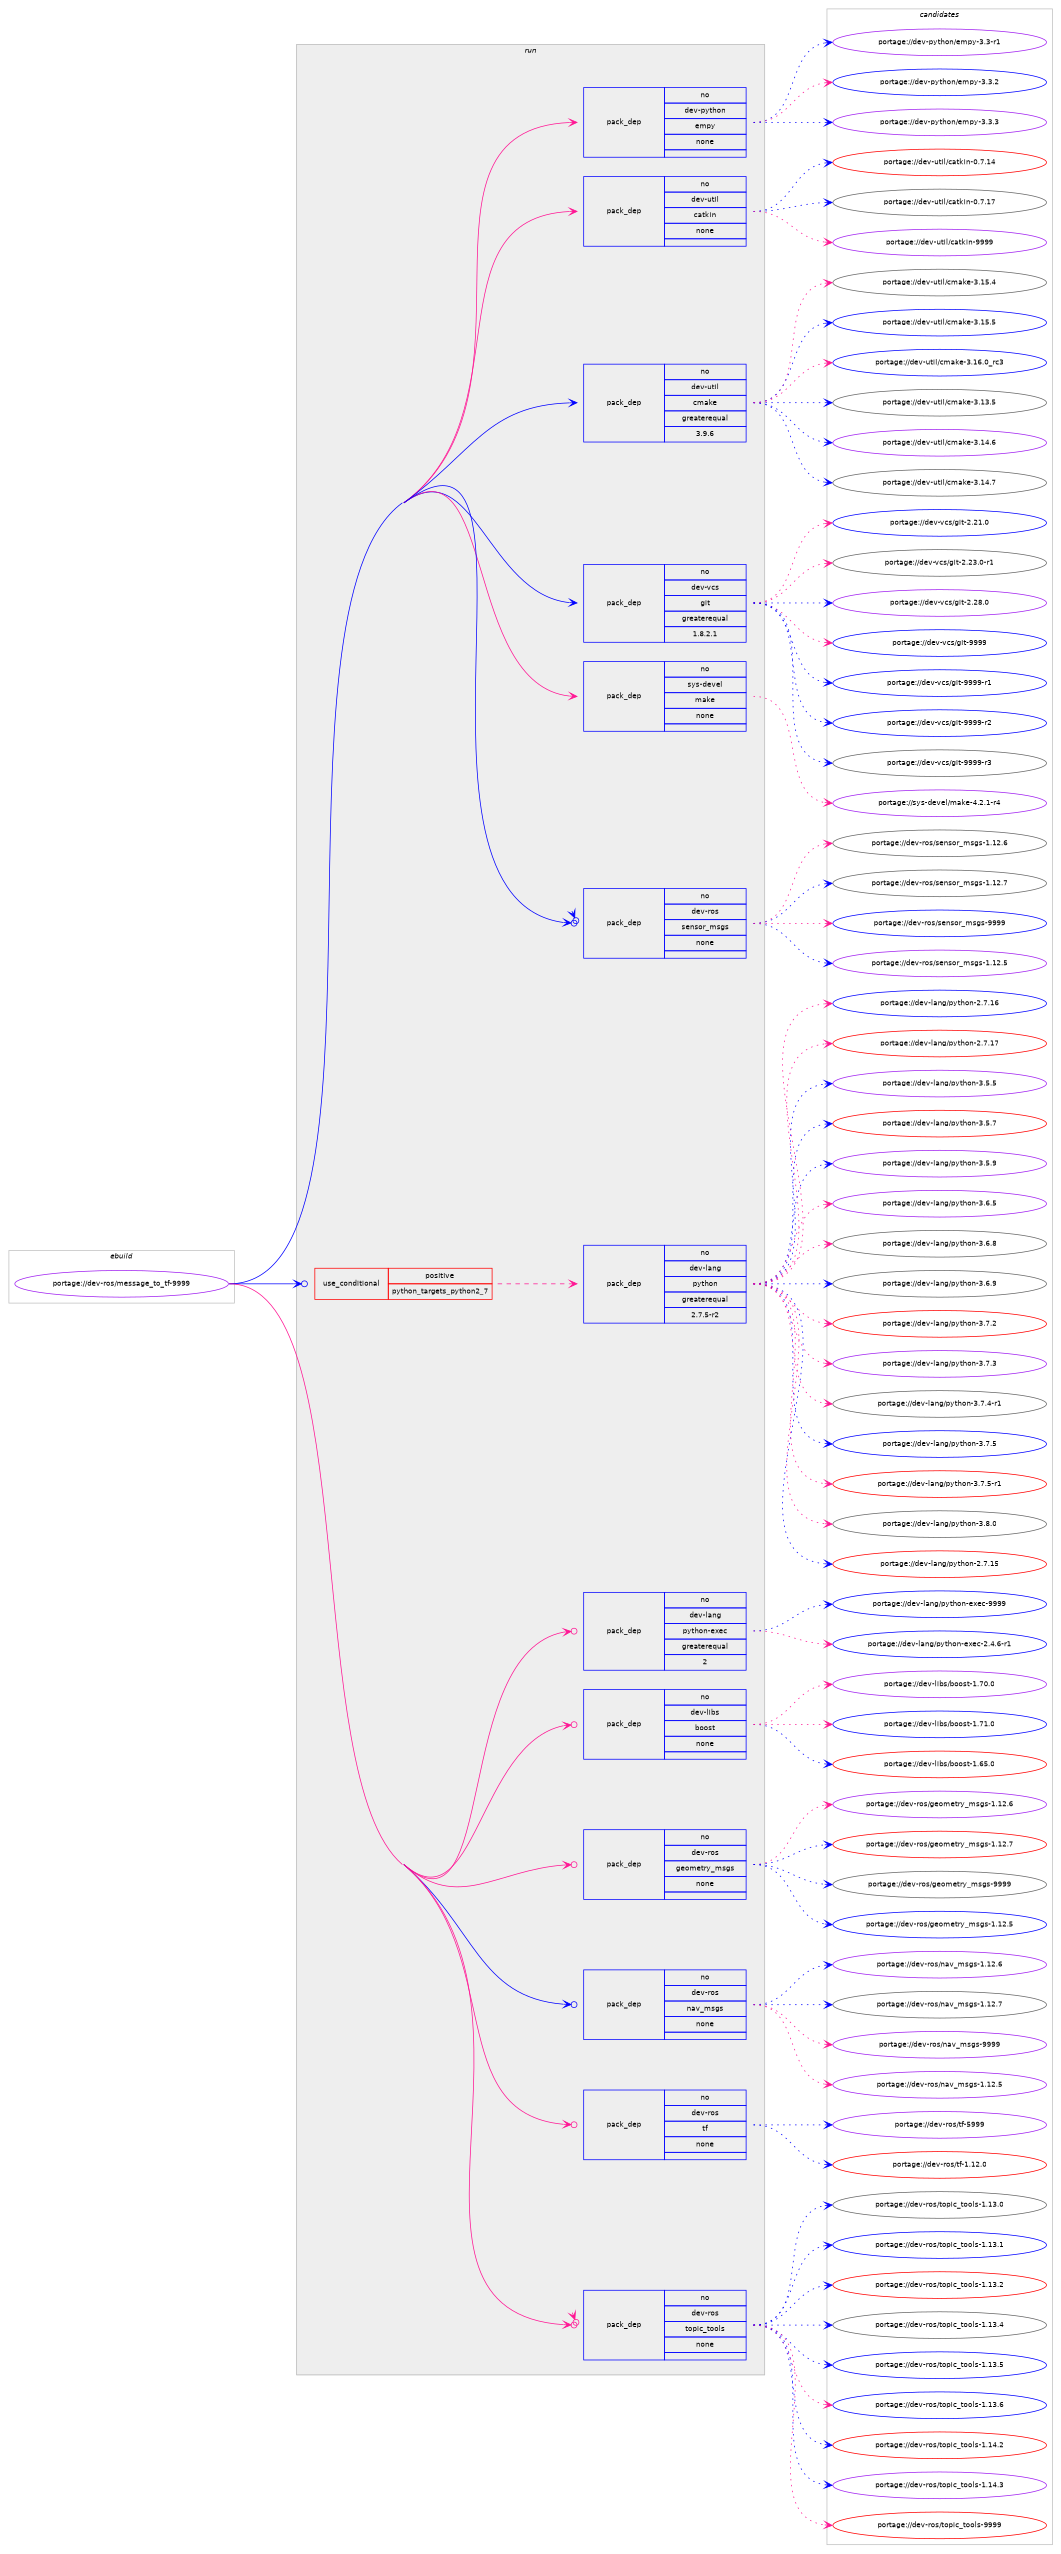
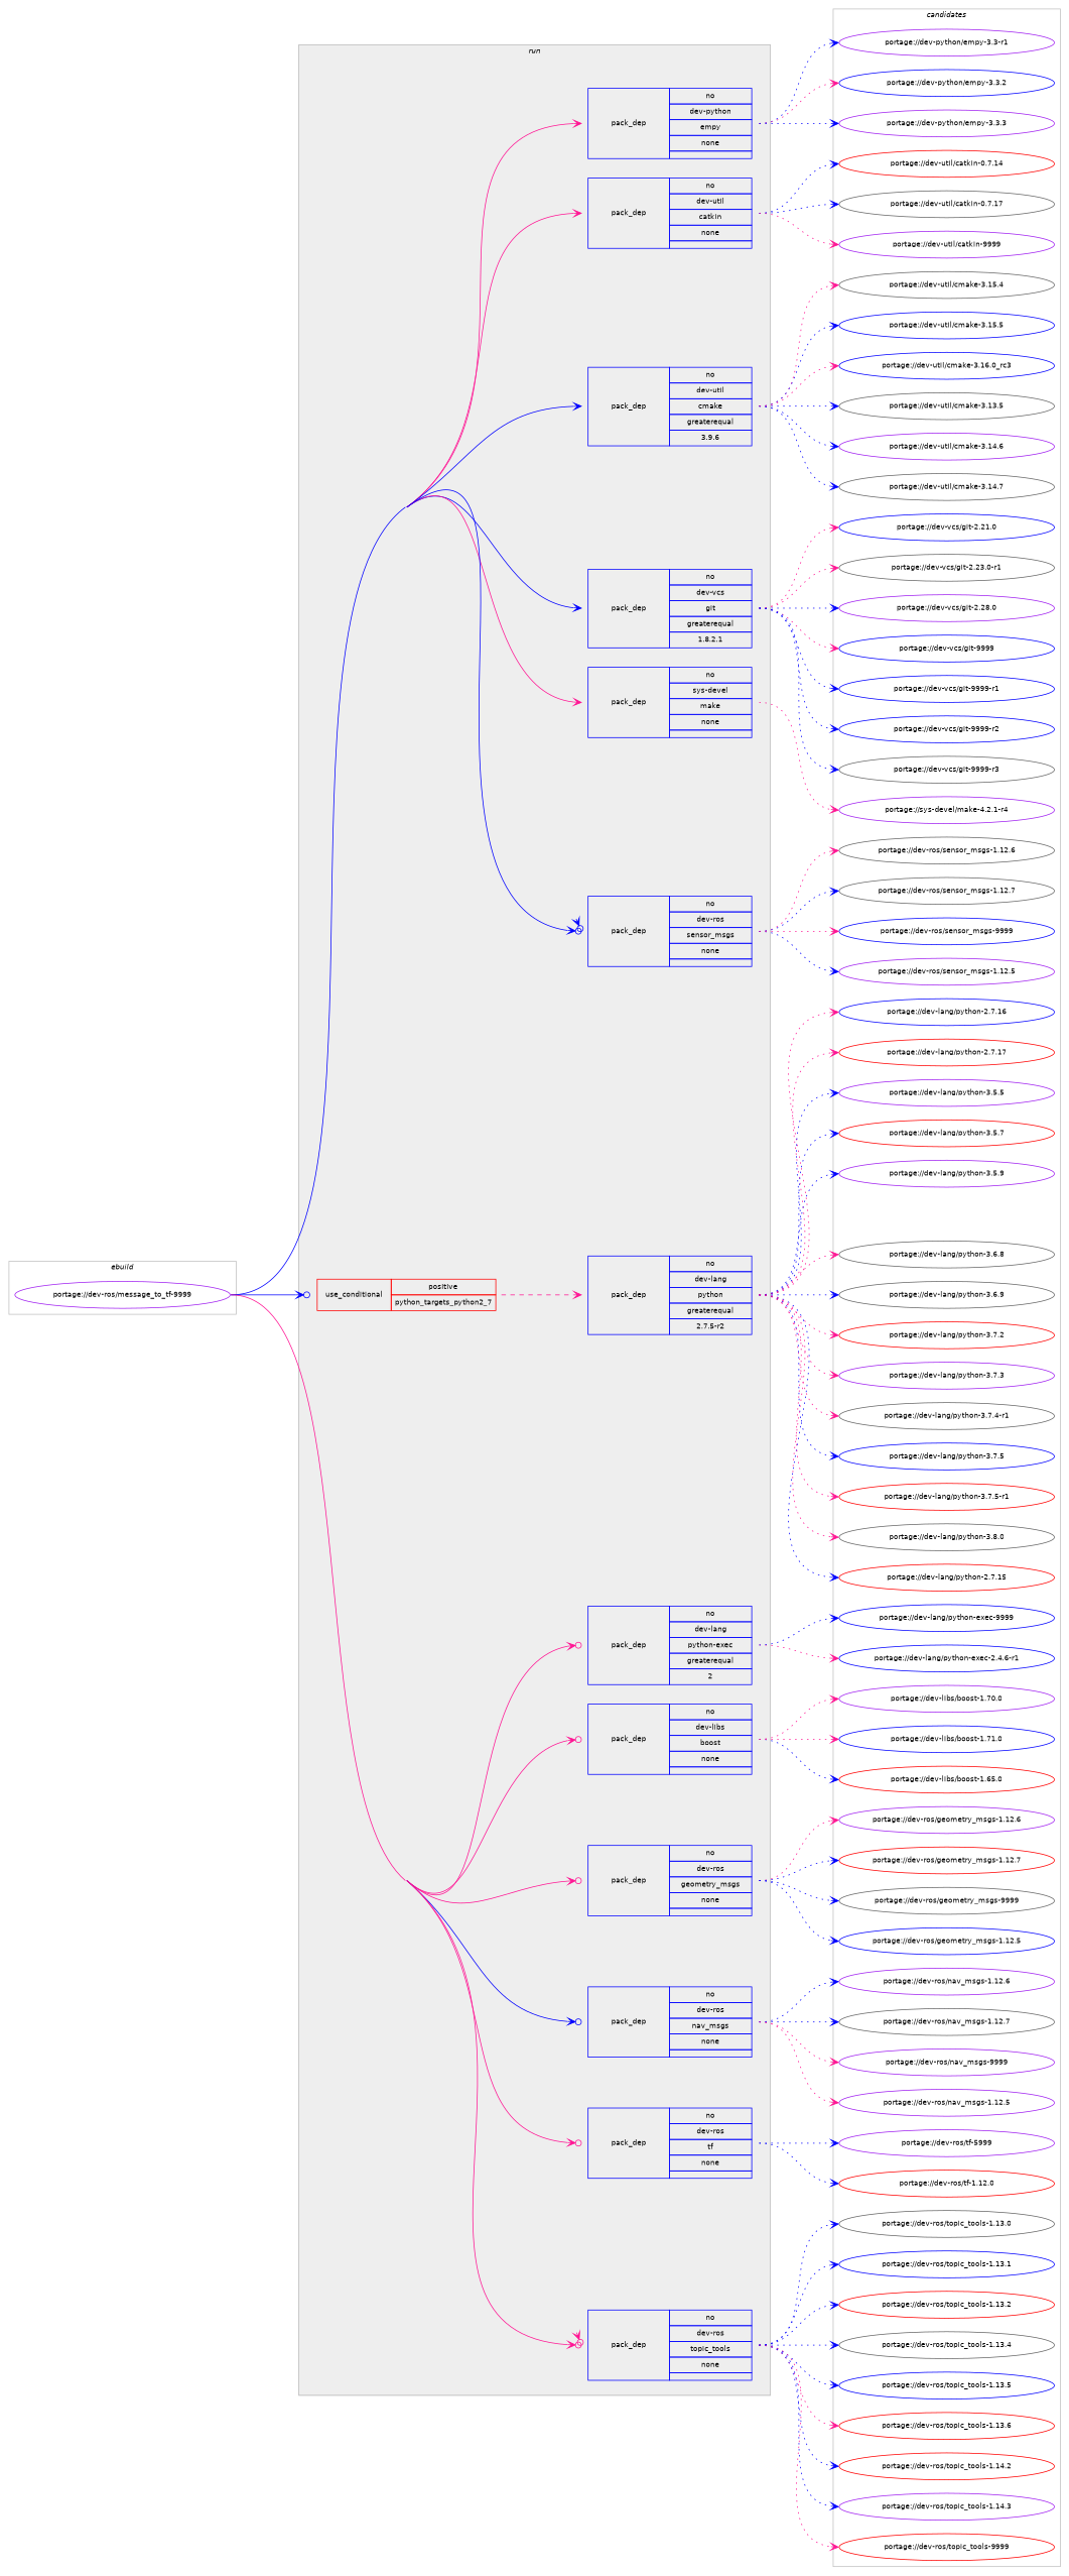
  digraph {
    compound=true
    concentrate=true
    fontname=Helvetica
    fontsize=10
    newrank=true
    rankdir=LR
    ranksep=1.5
    node [color=blue fontname=Helvetica fontsize=10]
    edge [arrowhead=vee color=blue headport=w style=dotted tailport=e weight=100]
    n1 [color=purple label="portage://dev-ros/message_to_tf-9999" width=4]
    n2 [label=<<TABLE BORDER="0" CELLBORDER="1" CELLSPACING="0" CELLPADDING="4" WIDTH="220"><TR><TD ROWSPAN="6" CELLPADDING="30">pack_dep</TD></TR><TR><TD WIDTH="110">no</TD></TR><TR><TD>dev-python</TD></TR><TR><TD>empy</TD></TR><TR><TD>none</TD></TR><TR><TD></TD></TR></TABLE>> shape=none]
    n3 [label=<<TABLE BORDER="0" CELLBORDER="1" CELLSPACING="0" CELLPADDING="4" WIDTH="220"><TR><TD ROWSPAN="6" CELLPADDING="30">pack_dep</TD></TR><TR><TD WIDTH="110">no</TD></TR><TR><TD>dev-util</TD></TR><TR><TD>catkin</TD></TR><TR><TD>none</TD></TR><TR><TD></TD></TR></TABLE>> shape=none]
    n4 [label=<<TABLE BORDER="0" CELLBORDER="1" CELLSPACING="0" CELLPADDING="4" WIDTH="220"><TR><TD ROWSPAN="6" CELLPADDING="30">pack_dep</TD></TR><TR><TD WIDTH="110">no</TD></TR><TR><TD>dev-util</TD></TR><TR><TD>cmake</TD></TR><TR><TD>greaterequal</TD></TR><TR><TD>3.9.6</TD></TR></TABLE>> shape=none]
    n5 [label=<<TABLE BORDER="0" CELLBORDER="1" CELLSPACING="0" CELLPADDING="4" WIDTH="220"><TR><TD ROWSPAN="6" CELLPADDING="30">pack_dep</TD></TR><TR><TD WIDTH="110">no</TD></TR><TR><TD>dev-vcs</TD></TR><TR><TD>git</TD></TR><TR><TD>greaterequal</TD></TR><TR><TD>1.8.2.1</TD></TR></TABLE>> shape=none]
    n6 [label=<<TABLE BORDER="0" CELLBORDER="1" CELLSPACING="0" CELLPADDING="4" WIDTH="220"><TR><TD ROWSPAN="6" CELLPADDING="30">pack_dep</TD></TR><TR><TD WIDTH="110">no</TD></TR><TR><TD>sys-devel</TD></TR><TR><TD>make</TD></TR><TR><TD>none</TD></TR><TR><TD></TD></TR></TABLE>> shape=none]
    n7 [label=<<TABLE BORDER="0" CELLBORDER="1" CELLSPACING="0" CELLPADDING="4" WIDTH="220"><TR><TD ROWSPAN="6" CELLPADDING="30">pack_dep</TD></TR><TR><TD WIDTH="110">no</TD></TR><TR><TD>dev-ros</TD></TR><TR><TD>sensor_msgs</TD></TR><TR><TD>none</TD></TR><TR><TD></TD></TR></TABLE>> shape=none]
    n8 [label=<<TABLE BORDER="0" CELLBORDER="1" CELLSPACING="0" CELLPADDING="4" WIDTH="220"><TR><TD ROWSPAN="6" CELLPADDING="30">pack_dep</TD></TR><TR><TD WIDTH="110">no</TD></TR><TR><TD>dev-lang</TD></TR><TR><TD>python</TD></TR><TR><TD>greaterequal</TD></TR><TR><TD>2.7.5-r2</TD></TR></TABLE>> shape=none]
    n9 [color=red label=<<TABLE BORDER="0" CELLBORDER="1" CELLSPACING="0" CELLPADDING="4"><TR><TD ROWSPAN="3" CELLPADDING="10">use_conditional</TD></TR><TR><TD>positive</TD></TR><TR><TD>python_targets_python2_7</TD></TR></TABLE>> shape=none]
    n10 [label=<<TABLE BORDER="0" CELLBORDER="1" CELLSPACING="0" CELLPADDING="4" WIDTH="220"><TR><TD ROWSPAN="6" CELLPADDING="30">pack_dep</TD></TR><TR><TD WIDTH="110">no</TD></TR><TR><TD>dev-lang</TD></TR><TR><TD>python-exec</TD></TR><TR><TD>greaterequal</TD></TR><TR><TD>2</TD></TR></TABLE>> shape=none]
    n11 [label=<<TABLE BORDER="0" CELLBORDER="1" CELLSPACING="0" CELLPADDING="4" WIDTH="220"><TR><TD ROWSPAN="6" CELLPADDING="30">pack_dep</TD></TR><TR><TD WIDTH="110">no</TD></TR><TR><TD>dev-libs</TD></TR><TR><TD>boost</TD></TR><TR><TD>none</TD></TR><TR><TD></TD></TR></TABLE>> shape=none]
    n12 [label=<<TABLE BORDER="0" CELLBORDER="1" CELLSPACING="0" CELLPADDING="4" WIDTH="220"><TR><TD ROWSPAN="6" CELLPADDING="30">pack_dep</TD></TR><TR><TD WIDTH="110">no</TD></TR><TR><TD>dev-ros</TD></TR><TR><TD>geometry_msgs</TD></TR><TR><TD>none</TD></TR><TR><TD></TD></TR></TABLE>> shape=none]
    n13 [label=<<TABLE BORDER="0" CELLBORDER="1" CELLSPACING="0" CELLPADDING="4" WIDTH="220"><TR><TD ROWSPAN="6" CELLPADDING="30">pack_dep</TD></TR><TR><TD WIDTH="110">no</TD></TR><TR><TD>dev-ros</TD></TR><TR><TD>nav_msgs</TD></TR><TR><TD>none</TD></TR><TR><TD></TD></TR></TABLE>> shape=none]
    n14 [label=<<TABLE BORDER="0" CELLBORDER="1" CELLSPACING="0" CELLPADDING="4" WIDTH="220"><TR><TD ROWSPAN="6" CELLPADDING="30">pack_dep</TD></TR><TR><TD WIDTH="110">no</TD></TR><TR><TD>dev-ros</TD></TR><TR><TD>tf</TD></TR><TR><TD>none</TD></TR><TR><TD></TD></TR></TABLE>> shape=none]
    n15 [label=<<TABLE BORDER="0" CELLBORDER="1" CELLSPACING="0" CELLPADDING="4" WIDTH="220"><TR><TD ROWSPAN="6" CELLPADDING="30">pack_dep</TD></TR><TR><TD WIDTH="110">no</TD></TR><TR><TD>dev-ros</TD></TR><TR><TD>topic_tools</TD></TR><TR><TD>none</TD></TR><TR><TD></TD></TR></TABLE>> shape=none]
    n16 [color=purple label="portage://dev-python/empy-3.3-r1" width=4]
    n17 [label="portage://dev-python/empy-3.3.2" width=4]
    n18 [color=purple label="portage://dev-python/empy-3.3.3" width=4]
    n19 [color=red label="portage://dev-util/catkin-0.7.14" width=4]
    n20 [color=gray40 label="portage://dev-util/catkin-0.7.17" width=4]
    n21 [color=purple label="portage://dev-util/catkin-9999" width=4]
    n22 [color=gray40 label="portage://dev-util/cmake-3.13.5" width=4]
    n23 [color=purple label="portage://dev-util/cmake-3.14.6" width=4]
    n24 [color=gray40 label="portage://dev-util/cmake-3.14.7" width=4]
    n25 [color=gray40 label="portage://dev-util/cmake-3.15.4" width=4]
    n26 [label="portage://dev-util/cmake-3.15.5" width=4]
    n27 [label="portage://dev-util/cmake-3.16.0_rc3" width=4]
    n28 [label="portage://dev-vcs/git-2.21.0" width=4]
    n29 [color=gray40 label="portage://dev-vcs/git-2.23.0-r1" width=4]
    n30 [color=purple label="portage://dev-vcs/git-2.28.0" width=4]
    n31 [label="portage://dev-vcs/git-9999" width=4]
    n32 [label="portage://dev-vcs/git-9999-r1" width=4]
    n33 [label="portage://dev-vcs/git-9999-r2" width=4]
    n34 [color=gray40 label="portage://dev-vcs/git-9999-r3" width=4]
    n35 [color=purple label="portage://sys-devel/make-4.2.1-r4" width=4]
    n36 [color=red label="portage://dev-lang/python-2.7.15" width=4]
    n37 [label="portage://dev-lang/python-2.7.16" width=4]
    n38 [color=red label="portage://dev-lang/python-2.7.17" width=4]
    n39 [color=purple label="portage://dev-lang/python-3.5.5" width=4]
    n40 [color=red label="portage://dev-lang/python-3.5.7" width=4]
    n41 [color=purple label="portage://dev-lang/python-3.5.9" width=4]
-   n42 [color=purple label="portage://dev-lang/python-3.6.5" width=4]
    n43 [color=gray40 label="portage://dev-lang/python-3.6.8" width=4]
    n44 [color=gray40 label="portage://dev-lang/python-3.6.9" width=4]
    n45 [color=red label="portage://dev-lang/python-3.7.2" width=4]
    n46 [color=purple label="portage://dev-lang/python-3.7.3" width=4]
    n47 [color=gray40 label="portage://dev-lang/python-3.7.4-r1" width=4]
    n48 [label="portage://dev-lang/python-3.7.5" width=4]
    n49 [color=red label="portage://dev-lang/python-3.7.5-r1" width=4]
    n50 [color=gray40 label="portage://dev-lang/python-3.8.0" width=4]
    n51 [label="portage://dev-lang/python-exec-2.4.6-r1" width=4]
    n52 [label="portage://dev-lang/python-exec-9999" width=4]
    n53 [color=red label="portage://dev-libs/boost-1.65.0" width=4]
    n54 [color=purple label="portage://dev-libs/boost-1.70.0" width=4]
    n55 [label="portage://dev-libs/boost-1.71.0" width=4]
    n56 [label="portage://dev-ros/geometry_msgs-1.12.5" width=4]
    n57 [color=purple label="portage://dev-ros/geometry_msgs-1.12.6" width=4]
    n58 [color=red label="portage://dev-ros/geometry_msgs-1.12.7" width=4]
    n59 [color=gray40 label="portage://dev-ros/geometry_msgs-9999" width=4]
    n60 [color=purple label="portage://dev-ros/nav_msgs-1.12.5" width=4]
    n61 [color=purple label="portage://dev-ros/nav_msgs-1.12.6" width=4]
    n62 [color=gray40 label="portage://dev-ros/nav_msgs-1.12.7" width=4]
    n63 [color=purple label="portage://dev-ros/nav_msgs-9999" width=4]
    n64 [color=purple label="portage://dev-ros/sensor_msgs-1.12.5" width=4]
    n65 [color=gray40 label="portage://dev-ros/sensor_msgs-1.12.6" width=4]
    n66 [color=gray40 label="portage://dev-ros/sensor_msgs-1.12.7" width=4]
    n67 [label="portage://dev-ros/sensor_msgs-9999" width=4]
    n68 [color=red label="portage://dev-ros/tf-1.12.0" width=4]
    n69 [color=purple label="portage://dev-ros/tf-5999" width=4]
    n70 [color=gray40 label="portage://dev-ros/topic_tools-1.13.0" width=4]
    n71 [label="portage://dev-ros/topic_tools-1.13.1" width=4]
    n72 [color=red label="portage://dev-ros/topic_tools-1.13.2" width=4]
    n73 [color=gray40 label="portage://dev-ros/topic_tools-1.13.4" width=4]
    n74 [label="portage://dev-ros/topic_tools-1.13.5" width=4]
-   n75 [label="portage://dev-ros/topic_tools-1.13.6" width=4]
+   n75 [color=red label="portage://dev-ros/topic_tools-1.13.6" width=4]
    n76 [color=red label="portage://dev-ros/topic_tools-1.14.2" width=4]
    n77 [color=purple label="portage://dev-ros/topic_tools-1.14.3" width=4]
    n78 [color=red label="portage://dev-ros/topic_tools-9999" width=4]
    subgraph cluster_1 {
      color=gray
      label=<<i>ebuild</i>>
      rank=same
      n1
    }
    subgraph cluster_2 {
      color=gray
      label=<<i>dependencies</i>>
      subgraph cluster_3 {
        color=gray
        fillcolor="#eeeeee"
        label=<<i>compile</i>>
        style=filled
        subgraph sub_4 {
          color=gray
          fillcolor="#eeeeee"
          label=<<i>compile</i>>
          style=filled
          n2
        }
        subgraph sub_5 {
          color=gray
          fillcolor="#eeeeee"
          label=<<i>compile</i>>
          style=filled
          n3
        }
        subgraph sub_6 {
          color=gray
          fillcolor="#eeeeee"
          label=<<i>compile</i>>
          style=filled
          n4
        }
        subgraph sub_7 {
          color=gray
          fillcolor="#eeeeee"
          label=<<i>compile</i>>
          style=filled
          n5
        }
        subgraph sub_8 {
          color=gray
          fillcolor="#eeeeee"
          label=<<i>compile</i>>
          style=filled
          n6
        }
      }
      subgraph cluster_9 {
        color=gray
        fillcolor="#eeeeee"
        label=<<i>compile and run</i>>
        style=filled
        subgraph sub_10 {
          color=gray
          fillcolor="#eeeeee"
          label=<<i>compile and run</i>>
          style=filled
          n7
        }
        subgraph sub_11 {
          color=gray
          fillcolor="#eeeeee"
          label=<<i>compile and run</i>>
          style=filled
          n9
          subgraph sub_12 {
            color=gray
            fillcolor="#eeeeee"
            label=<<i>compile and run</i>>
            style=filled
            n8
          }
        }
        subgraph sub_13 {
          color=gray
          fillcolor="#eeeeee"
          label=<<i>compile and run</i>>
          style=filled
          n10
        }
        subgraph sub_14 {
          color=gray
          fillcolor="#eeeeee"
          label=<<i>compile and run</i>>
          style=filled
          n11
        }
        subgraph sub_15 {
          color=gray
          fillcolor="#eeeeee"
          label=<<i>compile and run</i>>
          style=filled
          n12
        }
        subgraph sub_16 {
          color=gray
          fillcolor="#eeeeee"
          label=<<i>compile and run</i>>
          style=filled
          n13
        }
        subgraph sub_17 {
          color=gray
          fillcolor="#eeeeee"
          label=<<i>compile and run</i>>
          style=filled
          n14
        }
        subgraph sub_18 {
          color=gray
          fillcolor="#eeeeee"
          label=<<i>compile and run</i>>
          style=filled
          n15
        }
      }
      subgraph cluster_19 {
        color=gray
        fillcolor="#eeeeee"
        label=<<i>run</i>>
        style=filled
      }
    }
    subgraph cluster_20 {
      color=gray
      label=<<i>candidates</i>>
      rank=same
      subgraph sub_21 {
        color=black
        label=<<i>candidates</i>>
        nodesep=1
        rank=same
        n16
        n17
        n18
      }
      subgraph sub_22 {
        color=black
        label=<<i>candidates</i>>
        nodesep=1
        rank=same
        n19
        n20
        n21
      }
      subgraph sub_23 {
        color=black
        label=<<i>candidates</i>>
        nodesep=1
        rank=same
        n22
        n23
        n24
        n25
        n26
        n27
      }
      subgraph sub_24 {
        color=black
        label=<<i>candidates</i>>
        nodesep=1
        rank=same
        n28
        n29
        n30
        n31
        n32
        n33
        n34
      }
      subgraph sub_25 {
        color=black
        label=<<i>candidates</i>>
        nodesep=1
        rank=same
        n35
      }
      subgraph sub_26 {
        color=black
        label=<<i>candidates</i>>
        nodesep=1
        rank=same
        n36
        n37
        n38
        n39
        n40
        n41
-       n42
        n43
        n44
        n45
        n46
        n47
        n48
        n49
        n50
      }
      subgraph sub_27 {
        color=black
        label=<<i>candidates</i>>
        nodesep=1
        rank=same
        n51
        n52
      }
      subgraph sub_28 {
        color=black
        label=<<i>candidates</i>>
        nodesep=1
        rank=same
        n53
        n54
        n55
      }
      subgraph sub_29 {
        color=black
        label=<<i>candidates</i>>
        nodesep=1
        rank=same
        n56
        n57
        n58
        n59
      }
      subgraph sub_30 {
        color=black
        label=<<i>candidates</i>>
        nodesep=1
        rank=same
        n60
        n61
        n62
        n63
      }
      subgraph sub_31 {
        color=black
        label=<<i>candidates</i>>
        nodesep=1
        rank=same
        n64
        n65
        n66
        n67
      }
      subgraph sub_32 {
        color=black
        label=<<i>candidates</i>>
        nodesep=1
        rank=same
        n68
        n69
      }
      subgraph sub_33 {
        color=black
        label=<<i>candidates</i>>
        nodesep=1
        rank=same
        n70
        n71
        n72
        n73
        n74
        n75
        n76
        n77
        n78
      }
    }
    n1 -> n2 [color=deeppink style=solid weight=20]
    n1 -> n3 [color=deeppink style=solid weight=20]
    n1 -> n4 [style=solid weight=20]
    n1 -> n5 [style=solid weight=20]
    n1 -> n6 [color=deeppink style=solid weight=20]
    n1 -> n7 [arrowhead=odotvee style=solid weight=20]
    n1 -> n9 [arrowhead=odotvee style=solid weight=20]
    n1 -> n10 [arrowhead=odotvee color=deeppink style=solid weight=20]
    n1 -> n11 [arrowhead=odotvee color=deeppink style=solid weight=20]
    n1 -> n12 [arrowhead=odotvee color=deeppink style=solid weight=20]
    n1 -> n13 [arrowhead=odotvee style=solid weight=20]
    n1 -> n14 [arrowhead=odotvee color=deeppink style=solid weight=20]
    n1 -> n15 [arrowhead=odotvee color=deeppink style=solid weight=20]
    n2 -> n16
    n2 -> n17 [color=deeppink]
    n2 -> n18
    n3 -> n19
    n3 -> n20
    n3 -> n21 [color=deeppink]
    n4 -> n22
    n4 -> n23
    n4 -> n24
    n4 -> n25 [color=deeppink]
    n4 -> n26
    n4 -> n27 [color=deeppink]
    n5 -> n28 [color=deeppink]
    n5 -> n29 [color=deeppink]
    n5 -> n30
    n5 -> n31 [color=deeppink]
    n5 -> n32
    n5 -> n33
    n5 -> n34
    n6 -> n35 [color=deeppink]
    n7 -> n64
    n7 -> n65 [color=deeppink]
    n7 -> n66
    n7 -> n67 [color=deeppink]
    n8 -> n36
    n8 -> n37 [color=deeppink]
    n8 -> n38 [color=deeppink]
    n8 -> n39
    n8 -> n40
    n8 -> n41
-   n8 -> n42 [color=deeppink]
    n8 -> n43 [color=deeppink]
    n8 -> n44
    n8 -> n45 [color=deeppink]
    n8 -> n46 [color=deeppink]
    n8 -> n47 [color=deeppink]
    n8 -> n48
    n8 -> n49 [color=deeppink]
    n8 -> n50 [color=deeppink]
    n9 -> n8 [color=deeppink style=dashed weight=20]
    n10 -> n51 [color=deeppink]
    n10 -> n52
    n11 -> n53
    n11 -> n54 [color=deeppink]
    n11 -> n55 [color=deeppink]
    n12 -> n56
    n12 -> n57 [color=deeppink]
    n12 -> n58
    n12 -> n59
    n13 -> n60 [color=deeppink]
    n13 -> n61
    n13 -> n62
    n13 -> n63 [color=deeppink]
    n14 -> n68
    n14 -> n69
    n15 -> n70
    n15 -> n71
    n15 -> n72
    n15 -> n73
    n15 -> n74
    n15 -> n75 [color=deeppink]
    n15 -> n76
    n15 -> n77
    n15 -> n78 [color=deeppink]
  }
